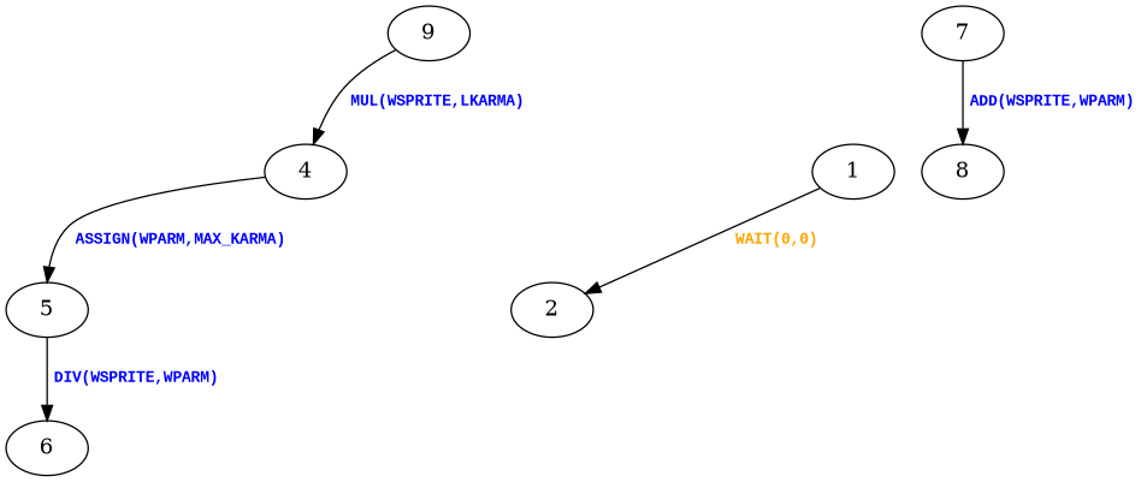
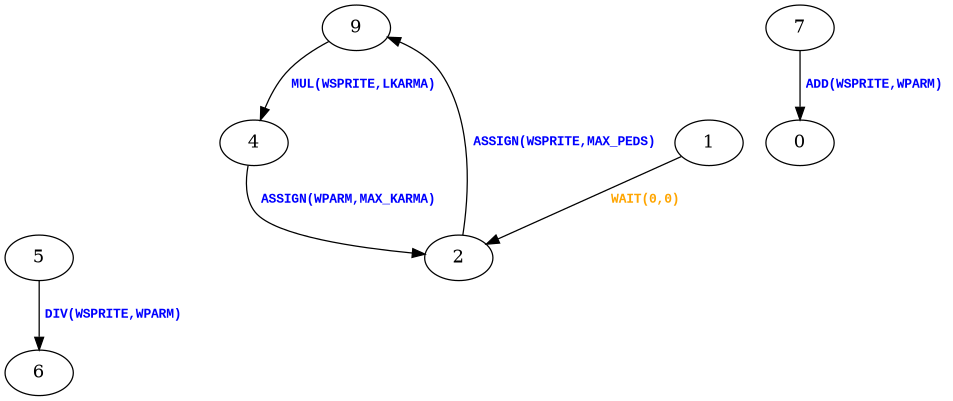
  digraph {
    node [shape=oval]
    edge [fontcolor=blue]
    n1 [label=9]
    2
    4
    1
    5
    6
    7
-   8
+   8 [label=0]
    n1 -> 4 [label=< <table border="0"><tr><td><font face="Courier New" point-size="10"><b>MUL(WSPRITE,LKARMA)<br align="left"/></b></font></td></tr> </table>>]
-   4 -> 5 [label=< <table border="0"><tr><td><font face="Courier New" point-size="10"><b>ASSIGN(WPARM,MAX_KARMA)<br align="left"/></b></font></td></tr> </table>>]
+   2 -> n1 [label=< <table border="0"><tr><td><font face="Courier New" point-size="10"><b>ASSIGN(WSPRITE,MAX_PEDS)<br align="left"/></b></font></td></tr> </table>>]
+   4 -> 2 [label=< <table border="0"><tr><td><font face="Courier New" point-size="10"><b>ASSIGN(WPARM,MAX_KARMA)<br align="left"/></b></font></td></tr> </table>>]
    1 -> 2 [fontcolor=orange label=< <table border="0"><tr><td><font face="Courier New" point-size="10"><b>WAIT(0,0)<br align="left"/></b></font></td></tr> </table>>]
    5 -> 6 [label=< <table border="0"><tr><td><font face="Courier New" point-size="10"><b>DIV(WSPRITE,WPARM)<br align="left"/></b></font></td></tr> </table>>]
    7 -> 8 [label=< <table border="0"><tr><td><font face="Courier New" point-size="10"><b>ADD(WSPRITE,WPARM)<br align="left"/></b></font></td></tr> </table>>]
  }
